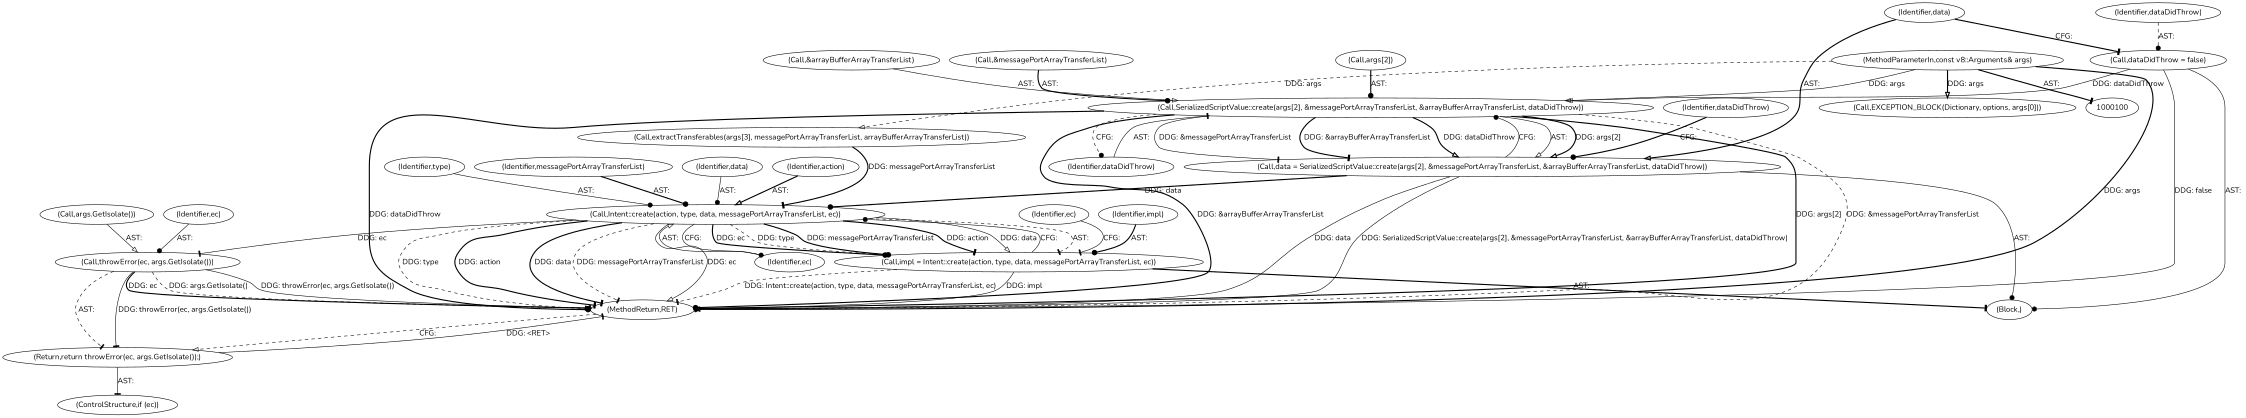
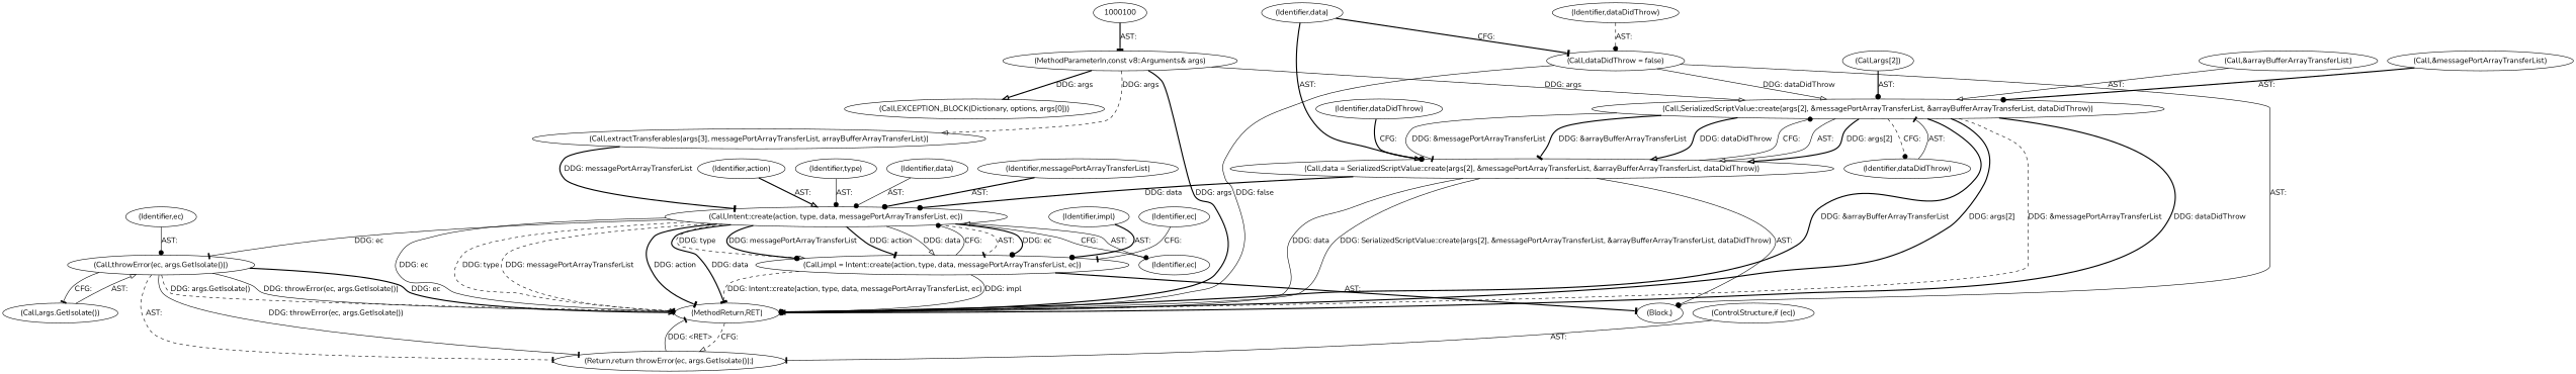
  digraph {
    fontname=Nunito
    node [fontname=Nunito]
    edge [arrowhead=dot fontname=Nunito style=solid]
    n1 [label="(Call,SerializedScriptValue::create(args[2], &messagePortArrayTransferList, &arrayBufferArrayTransferList, dataDidThrow))"]
    n2 [label="(Call,data = SerializedScriptValue::create(args[2], &messagePortArrayTransferList, &arrayBufferArrayTransferList, dataDidThrow))"]
    n3 [label="(Identifier,dataDidThrow)"]
    n4 [label="(MethodReturn,RET)"]
    n5 [label="(Block,)"]
    n6 [label="(Call,Intent::create(action, type, data, messagePortArrayTransferList, ec))"]
    n7 [label="(Return,return throwError(ec, args.GetIsolate());)"]
    n8 [label="(MethodParameterIn,const v8::Arguments& args)"]
    n9 [label="(Call,EXCEPTION_BLOCK(Dictionary, options, args[0]))"]
    n10 [label="(Call,extractTransferables(args[3], messagePortArrayTransferList, arrayBufferArrayTransferList))"]
    1000100
    n12 [label="(Call,dataDidThrow = false)"]
    n13 [label="(Call,impl = Intent::create(action, type, data, messagePortArrayTransferList, ec))"]
    n14 [label="(Call,throwError(ec, args.GetIsolate()))"]
    n15 [label="(Identifier,ec)"]
    n16 [label="(Call,args.GetIsolate())"]
    n17 [label="(ControlStructure,if (ec))"]
    n18 [label="(Identifier,dataDidThrow)"]
    n19 [label="(Identifier,data)"]
    n20 [label="(Identifier,data)"]
    n21 [label="(Call,args[2])"]
    n22 [label="(Identifier,ec)"]
    n23 [label="(Call,&arrayBufferArrayTransferList)"]
    n24 [label="(Identifier,messagePortArrayTransferList)"]
    n25 [label="(Identifier,ec)"]
    n26 [label="(Identifier,impl)"]
    n27 [label="(Identifier,action)"]
    n28 [label="(Identifier,type)"]
    n29 [label="(Identifier,dataDidThrow)"]
    n30 [label="(Call,&messagePortArrayTransferList)"]
    n1 -> n2 [arrowhead=onormal label="AST: "]
    n1 -> n2 [arrowhead=onormal label="DDG: args[2]" style=bold]
    n1 -> n2 [arrowhead=tee label="DDG: &messagePortArrayTransferList"]
    n1 -> n2 [arrowhead=tee label="DDG: &arrayBufferArrayTransferList" style=bold]
    n1 -> n2 [arrowhead=onormal label="DDG: dataDidThrow" style=bold]
    n1 -> n3 [label="CFG: " style=dashed]
    n1 -> n4 [label="DDG: &arrayBufferArrayTransferList" style=bold]
    n1 -> n4 [label="DDG: args[2]" style=bold]
    n1 -> n4 [arrowhead=tee label="DDG: &messagePortArrayTransferList" style=dashed]
    n1 -> n4 [label="DDG: dataDidThrow" style=bold]
    n2 -> n1 [label="CFG: "]
    n2 -> n4 [label="DDG: SerializedScriptValue::create(args[2], &messagePortArrayTransferList, &arrayBufferArrayTransferList, dataDidThrow)"]
    n2 -> n4 [arrowhead=tee label="DDG: data"]
    n2 -> n5 [label="AST: "]
    n2 -> n6 [label="DDG: data" style=bold]
    n3 -> n1 [arrowhead=tee label="AST: "]
    n4 -> n7 [arrowhead=onormal label="CFG: " style=dashed]
    n6 -> n4 [arrowhead=tee label="DDG: messagePortArrayTransferList" style=dashed]
    n6 -> n4 [arrowhead=onormal label="DDG: ec"]
    n6 -> n4 [arrowhead=onormal label="DDG: type" style=dashed]
    n6 -> n4 [arrowhead=tee label="DDG: action" style=bold]
    n6 -> n4 [arrowhead=tee label="DDG: data" style=bold]
    n6 -> n13 [arrowhead=tee label="AST: " style=dashed]
    n6 -> n13 [label="DDG: ec" style=bold]
    n6 -> n13 [arrowhead=onormal label="DDG: type" style=dashed]
    n6 -> n13 [label="DDG: messagePortArrayTransferList" style=bold]
    n6 -> n13 [arrowhead=tee label="DDG: action" style=bold]
    n6 -> n13 [arrowhead=onormal label="DDG: data"]
    n6 -> n14 [arrowhead=tee label="DDG: ec"]
    n6 -> n15 [label="CFG: "]
    n7 -> n4 [arrowhead=tee label="DDG: <RET>"]
-   n7 -> n17 [arrowhead=tee label="AST: "]
+   n17 -> n7 [arrowhead=tee label="AST: "]
    n8 -> n1 [arrowhead=onormal label="DDG: args"]
    n8 -> n4 [arrowhead=onormal label="DDG: args" style=bold]
    n8 -> n9 [arrowhead=onormal label="DDG: args" style=bold]
    n8 -> n10 [arrowhead=onormal label="DDG: args" style=dashed]
-   n8 -> 1000100 [arrowhead=tee label="AST: " style=bold]
+   1000100 -> n8 [arrowhead=tee label="AST: " style=bold]
    n10 -> n6 [arrowhead=tee label="DDG: messagePortArrayTransferList" style=bold]
    n12 -> n1 [arrowhead=onormal label="DDG: dataDidThrow"]
    n12 -> n4 [label="DDG: false"]
    n12 -> n5 [label="AST: "]
    n13 -> n4 [arrowhead=tee label="DDG: Intent::create(action, type, data, messagePortArrayTransferList, ec)" style=dashed]
    n13 -> n4 [arrowhead=onormal label="DDG: impl"]
    n13 -> n5 [arrowhead=tee label="AST: " style=bold]
    n13 -> n6 [label="CFG: "]
    n14 -> n4 [label="DDG: args.GetIsolate()" style=dashed]
    n14 -> n4 [arrowhead=tee label="DDG: throwError(ec, args.GetIsolate())"]
    n14 -> n4 [arrowhead=onormal label="DDG: ec" style=bold]
    n14 -> n7 [arrowhead=tee label="AST: " style=dashed]
    n14 -> n7 [arrowhead=tee label="DDG: throwError(ec, args.GetIsolate())"]
+   n14 -> n16 [arrowhead=tee label="CFG: "]
    n15 -> n6 [arrowhead=onormal label="AST: "]
    n16 -> n14 [arrowhead=onormal label="AST: "]
    n18 -> n12 [label="AST: " style=dashed]
    n19 -> n2 [arrowhead=onormal label="AST: " style=bold]
    n19 -> n12 [arrowhead=tee label="CFG: " style=bold]
    n20 -> n6 [label="AST: "]
    n21 -> n1 [label="AST: " style=bold]
    n22 -> n14 [label="AST: "]
    n23 -> n1 [arrowhead=onormal label="AST: "]
    n24 -> n6 [label="AST: " style=bold]
    n25 -> n13 [arrowhead=tee label="CFG: "]
    n26 -> n13 [label="AST: " style=bold]
    n27 -> n6 [arrowhead=onormal label="AST: " style=bold]
    n28 -> n6 [label="AST: "]
    n29 -> n2 [label="CFG: " style=bold]
    n30 -> n1 [label="AST: " style=bold]
  }
